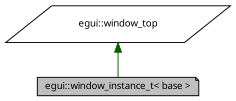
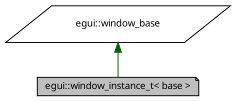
  digraph {
    node [color=black fontname="FreeSans.ttf" fontsize=10 style=filled]
    n1 [fillcolor=grey75 fontcolor=black height=0.2 label="egui::window_instance_t\< base \>" shape=note width=0.4]
-   n2 [fillcolor=white height=0.2 label="egui::window_top" shape=parallelogram width=0.4]
+   n2 [fillcolor=white height=0.2 label="egui::window_base" shape=parallelogram width=0.4]
    n2 -> n1 [color=darkgreen dir=back fontname="FreeSans.ttf" fontsize=10 labelfontname="FreeSans.ttf" labelfontsize=10 style=solid]
  }
